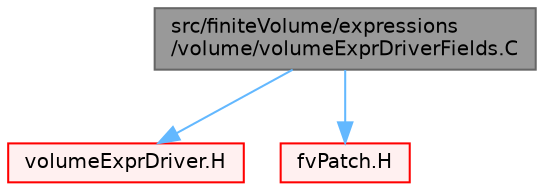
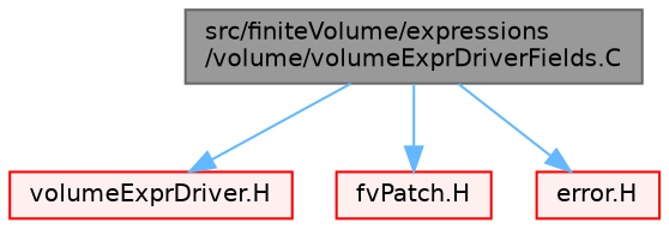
  digraph {
    node [color=red fillcolor="#FFF0F0" fontname=Helvetica fontsize=10 shape=box style=filled]
    edge [color=steelblue1 fontname=Helvetica fontsize=10 labelfontname=Helvetica labelfontsize=10 style=solid]
    n1 [color=gray40 fillcolor=grey60 fontcolor=black height=0.2 label="src/finiteVolume/expressions\l/volume/volumeExprDriverFields.C" width=0.4]
    n2 [height=0.2 label="volumeExprDriver.H" width=0.4]
    n3 [height=0.2 label="fvPatch.H" width=0.4]
+   n4 [height=0.2 label="error.H" width=0.4]
    n1 -> n2
    n1 -> n3
+   n1 -> n4
  }
